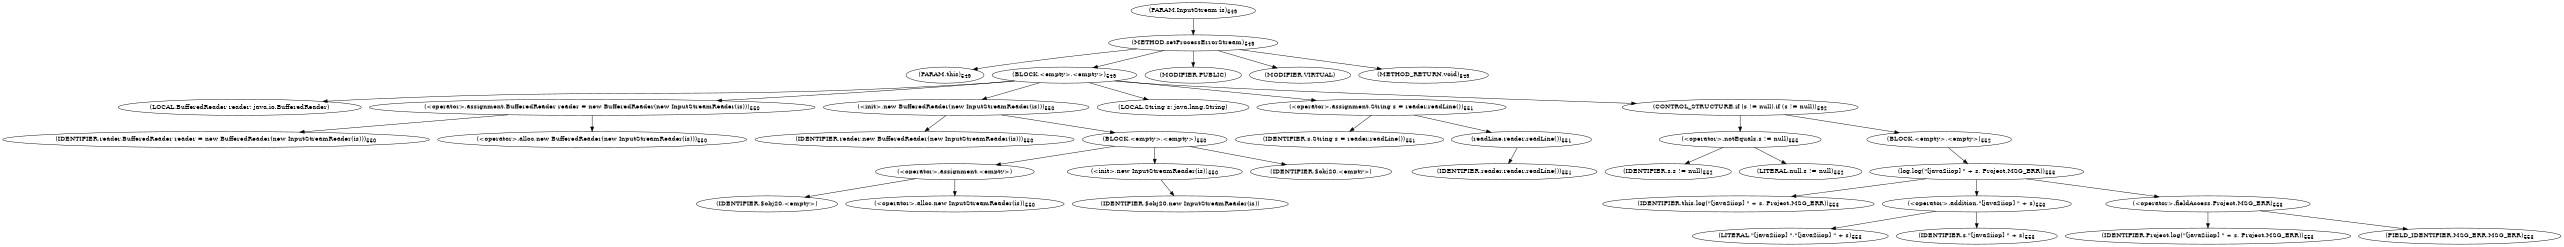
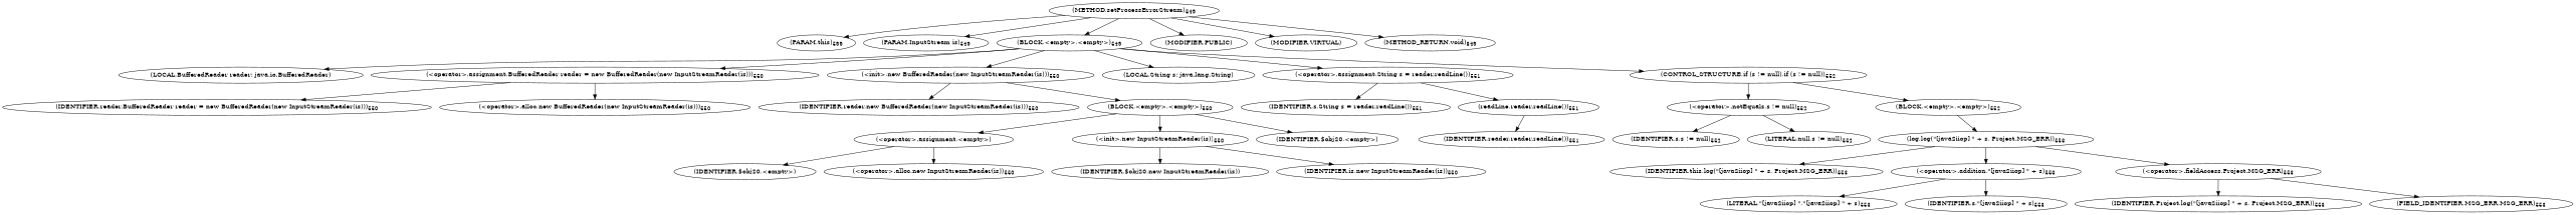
  digraph {
    n1 [label=<(METHOD,setProcessErrorStream)<SUB>549</SUB>>]
-   n2 [label=<(PARAM,this)<SUB>549</SUB>>]
+   n2 [label=<(PARAM,this)<SUB>599</SUB>>]
    n3 [label=<(PARAM,InputStream is)<SUB>549</SUB>>]
    n4 [label=<(BLOCK,&lt;empty&gt;,&lt;empty&gt;)<SUB>549</SUB>>]
    n5 [label=<(MODIFIER,PUBLIC)>]
    n6 [label=<(MODIFIER,VIRTUAL)>]
    n7 [label=<(METHOD_RETURN,void)<SUB>849</SUB>>]
    n8 [label=<(LOCAL,BufferedReader reader: java.io.BufferedReader)>]
    n9 [label=<(&lt;operator&gt;.assignment,BufferedReader reader = new BufferedReader(new InputStreamReader(is)))<SUB>550</SUB>>]
    n10 [label=<(&lt;init&gt;,new BufferedReader(new InputStreamReader(is)))<SUB>550</SUB>>]
    n11 [label=<(LOCAL,String s: java.lang.String)>]
    n12 [label=<(&lt;operator&gt;.assignment,String s = reader.readLine())<SUB>551</SUB>>]
-   n13 [label=<(CONTROL_STRUCTURE,if (s != null),if (s != null))<SUB>592</SUB>>]
+   n13 [label=<(CONTROL_STRUCTURE,if (s != null),if (s != null))<SUB>552</SUB>>]
    n14 [label=<(IDENTIFIER,reader,BufferedReader reader = new BufferedReader(new InputStreamReader(is)))<SUB>550</SUB>>]
    n15 [label=<(&lt;operator&gt;.alloc,new BufferedReader(new InputStreamReader(is)))<SUB>550</SUB>>]
    n16 [label=<(IDENTIFIER,reader,new BufferedReader(new InputStreamReader(is)))<SUB>550</SUB>>]
    n17 [label=<(BLOCK,&lt;empty&gt;,&lt;empty&gt;)<SUB>550</SUB>>]
    n18 [label=<(IDENTIFIER,s,String s = reader.readLine())<SUB>551</SUB>>]
    n19 [label=<(readLine,reader.readLine())<SUB>551</SUB>>]
-   n20 [label=<(&lt;operator&gt;.notEquals,s != null)<SUB>555</SUB>>]
+   n20 [label=<(&lt;operator&gt;.notEquals,s != null)<SUB>552</SUB>>]
    n21 [label=<(BLOCK,&lt;empty&gt;,&lt;empty&gt;)<SUB>552</SUB>>]
    n22 [label=<(&lt;operator&gt;.assignment,&lt;empty&gt;)>]
    n23 [label=<(&lt;init&gt;,new InputStreamReader(is))<SUB>550</SUB>>]
    n24 [label=<(IDENTIFIER,$obj20,&lt;empty&gt;)>]
    n25 [label=<(IDENTIFIER,$obj20,&lt;empty&gt;)>]
    n26 [label=<(&lt;operator&gt;.alloc,new InputStreamReader(is))<SUB>550</SUB>>]
    n27 [label=<(IDENTIFIER,$obj20,new InputStreamReader(is))>]
+   n28 [label=<(IDENTIFIER,is,new InputStreamReader(is))<SUB>550</SUB>>]
    n29 [label=<(IDENTIFIER,reader,reader.readLine())<SUB>551</SUB>>]
    n30 [label=<(IDENTIFIER,s,s != null)<SUB>552</SUB>>]
    n31 [label=<(LITERAL,null,s != null)<SUB>552</SUB>>]
    n32 [label=<(log,log(&quot;[java2iiop] &quot; + s, Project.MSG_ERR))<SUB>553</SUB>>]
    n33 [label=<(IDENTIFIER,this,log(&quot;[java2iiop] &quot; + s, Project.MSG_ERR))<SUB>553</SUB>>]
    n34 [label=<(&lt;operator&gt;.addition,&quot;[java2iiop] &quot; + s)<SUB>553</SUB>>]
    n35 [label=<(&lt;operator&gt;.fieldAccess,Project.MSG_ERR)<SUB>553</SUB>>]
    n36 [label=<(LITERAL,&quot;[java2iiop] &quot;,&quot;[java2iiop] &quot; + s)<SUB>553</SUB>>]
    n37 [label=<(IDENTIFIER,s,&quot;[java2iiop] &quot; + s)<SUB>553</SUB>>]
    n38 [label=<(IDENTIFIER,Project,log(&quot;[java2iiop] &quot; + s, Project.MSG_ERR))<SUB>553</SUB>>]
    n39 [label=<(FIELD_IDENTIFIER,MSG_ERR,MSG_ERR)<SUB>553</SUB>>]
    n1 -> n2
-   n3 -> n1
+   n1 -> n3
    n1 -> n4
    n1 -> n5
    n1 -> n6
    n1 -> n7
    n4 -> n8
    n4 -> n9
    n4 -> n10
    n4 -> n11
    n4 -> n12
    n4 -> n13
    n9 -> n14
    n9 -> n15
    n10 -> n16
    n10 -> n17
    n12 -> n18
    n12 -> n19
    n13 -> n20
    n13 -> n21
    n17 -> n22
    n17 -> n23
    n17 -> n24
    n19 -> n29
    n20 -> n30
    n20 -> n31
    n21 -> n32
    n22 -> n25
    n22 -> n26
    n23 -> n27
+   n23 -> n28
    n32 -> n33
    n32 -> n34
    n32 -> n35
    n34 -> n36
    n34 -> n37
    n35 -> n38
    n35 -> n39
  }
